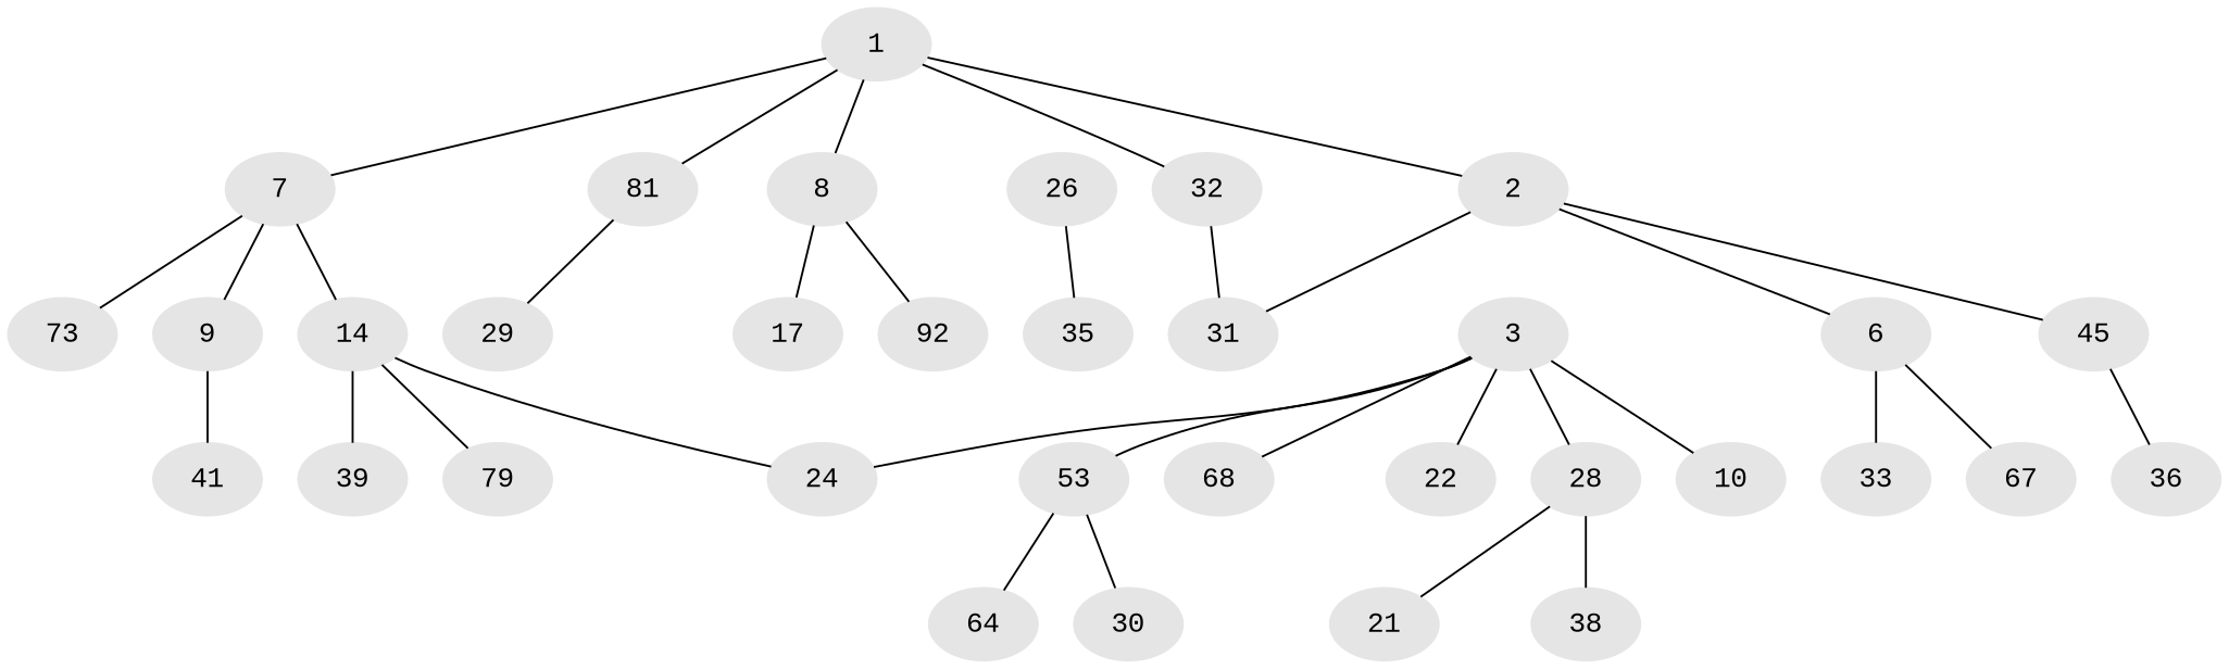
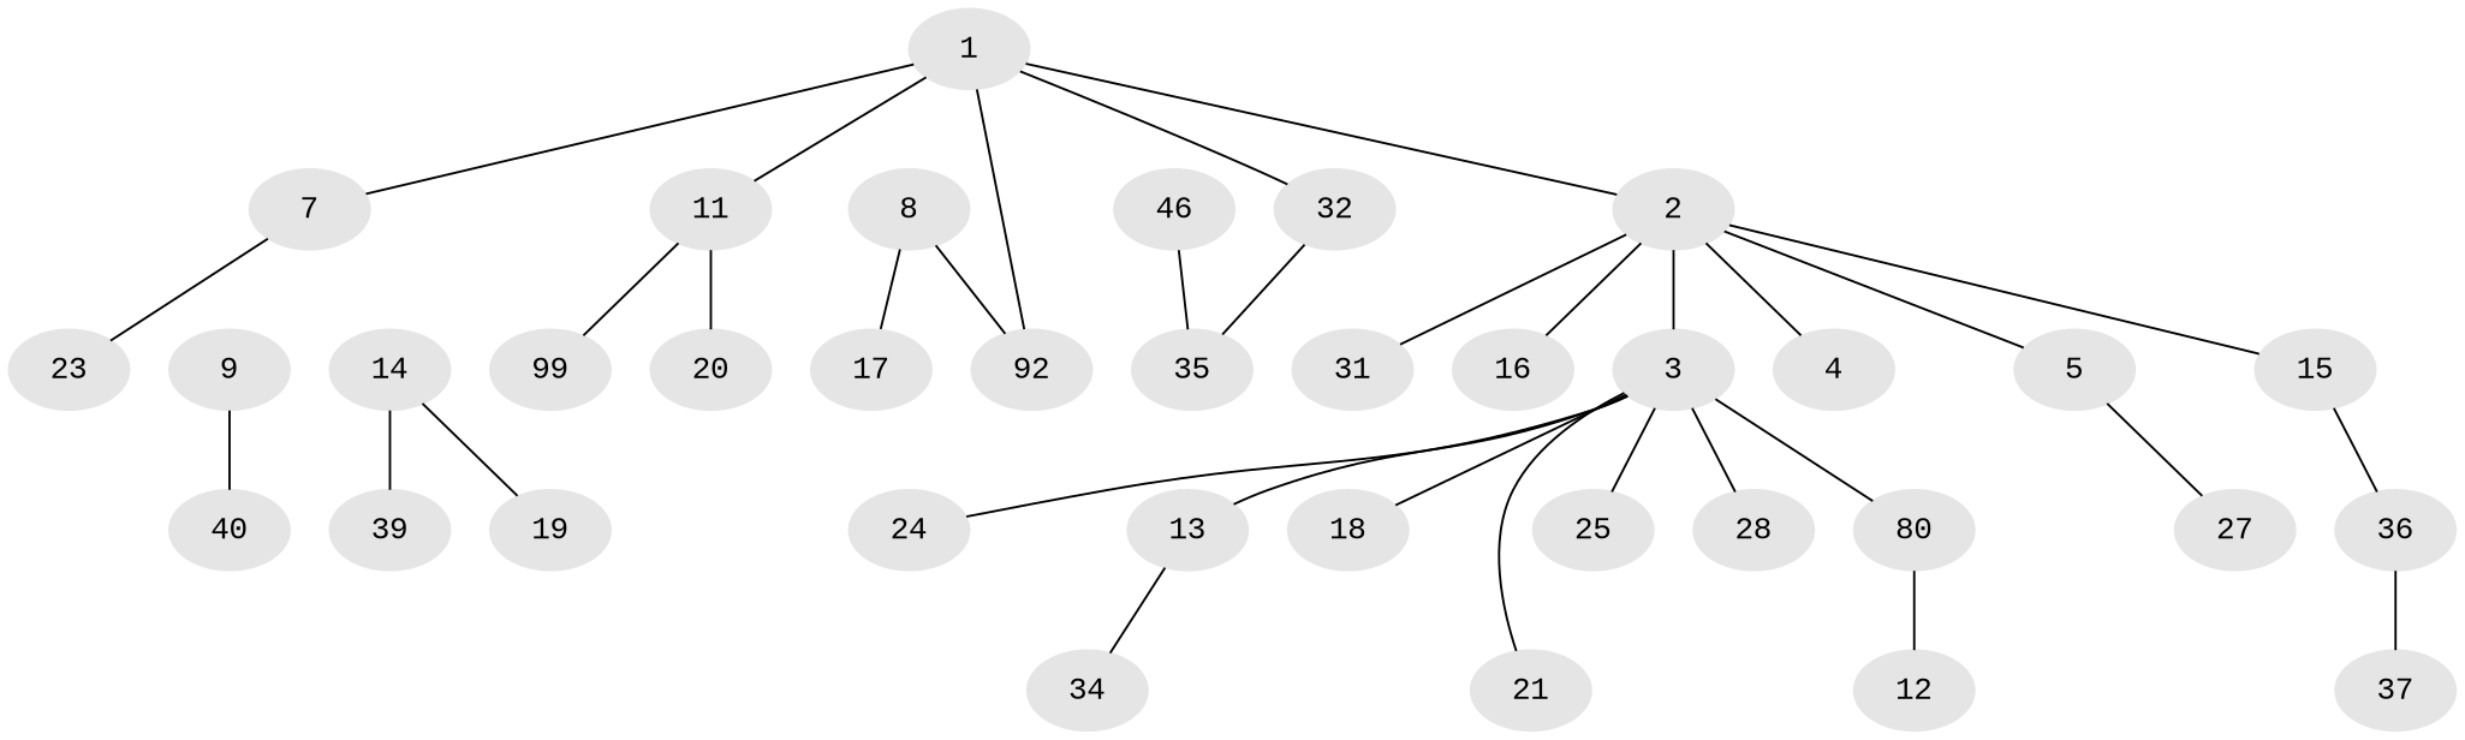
  graph {
    fontname="Liberation Mono"
    node [color=gray90 fontname="Liberation Mono" style=filled]
    edge [fontname="Liberation Mono" weight=1.0]
    1
    2
    7
    8
-   11 [label=81]
+   11
    32
    3
-   6
-   15 [label=45]
+   4
+   6 [label=5]
+   15
+   16
    31
    9
    14
-   23 [label=73]
+   23
    17
    n17 [label=92]
-   29
+   20
+   29 [label=99]
    35
-   10
-   13 [label=53]
-   18 [label=68]
+   10 [label=80]
+   13
+   18
    21
    24
-   25 [label=22]
+   25
    28
-   27 [label=67]
-   33
+   27
    36
-   30
-   34 [label=64]
-   38
-   26
-   40 [label=41]
-   19 [label=79]
+   12
+   34
+   26 [label=46]
+   40
+   19
    39
+   37
    1 -- 2
    1 -- 7
-   1 -- 8
+   1 -- n17
    1 -- 11
    1 -- 32
+   2 -- 3
+   2 -- 4
    2 -- 6
    2 -- 15
+   2 -- 16
    2 -- 31
-   7 -- 9
-   7 -- 14
    7 -- 23
    8 -- 17
    8 -- n17
+   11 -- 20
    11 -- 29
-   32 -- 31
+   32 -- 35
    3 -- 10
    3 -- 13
    3 -- 18
-   28 -- 21
+   3 -- 21
    3 -- 24
    3 -- 25
    3 -- 28
    6 -- 27
-   6 -- 33
    15 -- 36
    9 -- 40
-   14 -- 24
    14 -- 19
    14 -- 39
-   13 -- 30
+   10 -- 12
    13 -- 34
-   28 -- 38
+   36 -- 37
    26 -- 35
  }
